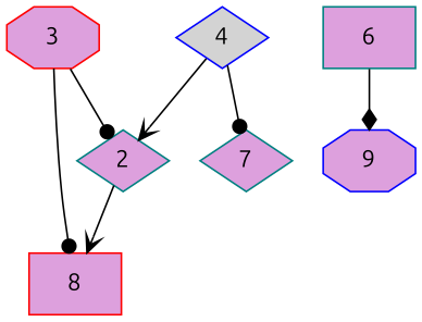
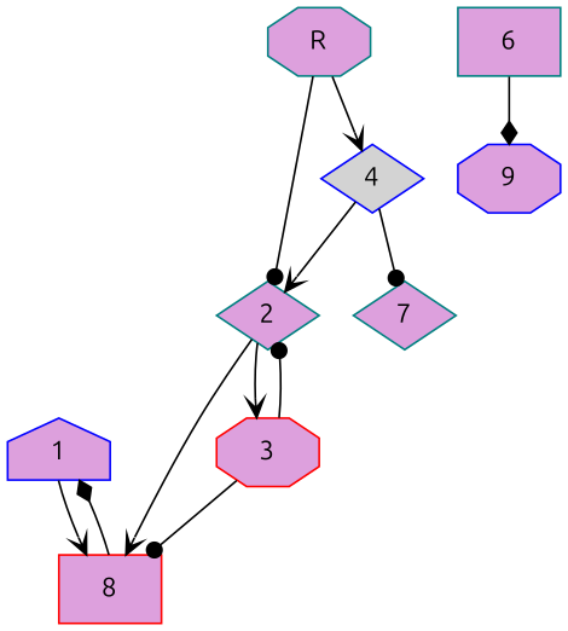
  digraph {
    fontname=Ubuntu
    node [color=teal fillcolor=plum fontname=Ubuntu shape=diamond style=filled]
    edge [arrowhead=vee fontname=Ubuntu]
+   1 [color=blue shape=house]
    8 [color=red shape=box]
    2
    3 [color=red shape=octagon]
    4 [color=blue fillcolor=lightgrey]
    7
    6 [shape=box]
    9 [color=blue shape=octagon]
+   R [shape=octagon]
+   1 -> 8
+   8 -> 1 [arrowhead=diamond]
    2 -> 8
+   2 -> 3
    3 -> 8 [arrowhead=dot]
    3 -> 2 [arrowhead=dot]
    4 -> 2
    4 -> 7 [arrowhead=dot]
    6 -> 9 [arrowhead=diamond]
+   R -> 2 [arrowhead=dot]
+   R -> 4
  }
